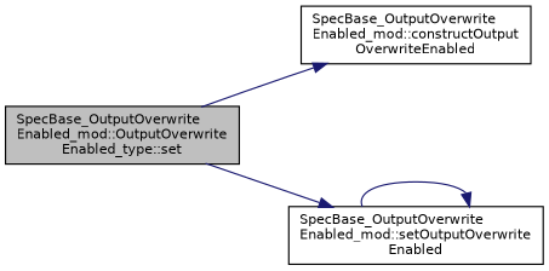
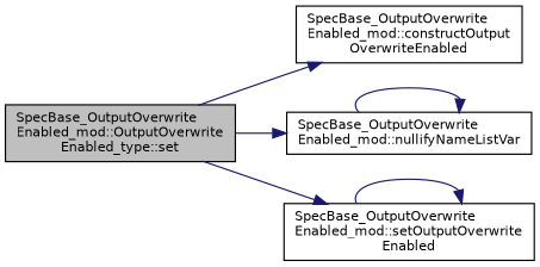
  digraph {
    rankdir=LR
    node [color=black fillcolor=white fontname=Helvetica fontsize=10 shape=record style=filled]
    edge [color=midnightblue fontname=Helvetica fontsize=10 labelfontname=Helvetica labelfontsize=10 style=solid]
    n1 [fillcolor=grey75 fontcolor=black height=0.2 label="SpecBase_OutputOverwrite\lEnabled_mod::OutputOverwrite\lEnabled_type::set" width=0.4]
    n2 [height=0.2 label="SpecBase_OutputOverwrite\lEnabled_mod::constructOutput\lOverwriteEnabled" width=0.4]
+   n3 [height=0.2 label="SpecBase_OutputOverwrite\lEnabled_mod::nullifyNameListVar" width=0.4]
    n4 [height=0.2 label="SpecBase_OutputOverwrite\lEnabled_mod::setOutputOverwrite\lEnabled" width=0.4]
    n1 -> n2
+   n1 -> n3
    n1 -> n4
+   n3 -> n3
    n4 -> n4
  }
